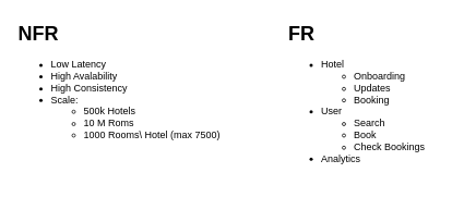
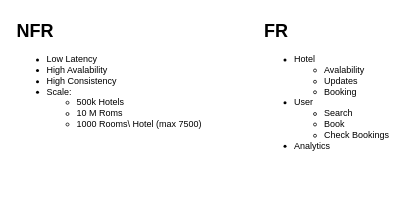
  <mxCell id="0" />
  <mxCell id="1" parent="0" />
  <mxCell id="2" value="&lt;h1 style=&quot;margin-top: 0px;&quot;&gt;NFR&lt;/h1&gt;&lt;p&gt;&lt;/p&gt;&lt;ul&gt;&lt;li&gt;Low Latency&lt;/li&gt;&lt;li&gt;High Avalability&lt;/li&gt;&lt;li&gt;High Consistency&lt;/li&gt;&lt;li&gt;Scale:&lt;/li&gt;&lt;ul&gt;&lt;li&gt;500k Hotels&lt;/li&gt;&lt;li&gt;10 M Roms&lt;/li&gt;&lt;li&gt;1000 Rooms\ Hotel (max 7500)&lt;/li&gt;&lt;/ul&gt;&lt;/ul&gt;&lt;p&gt;&lt;/p&gt;" style="text;html=1;whiteSpace=wrap;overflow=hidden;rounded=0;" vertex="1" parent="1"><mxGeometry x="20" y="20" width="280" height="230" as="geometry" /></mxCell>
- <mxCell id="3" value="&lt;h1 style=&quot;margin-top: 0px;&quot;&gt;FR&lt;/h1&gt;&lt;p&gt;&lt;/p&gt;&lt;ul&gt;&lt;li&gt;Hotel&lt;/li&gt;&lt;ul&gt;&lt;li&gt;Onboarding&lt;/li&gt;&lt;li&gt;Updates&lt;/li&gt;&lt;li&gt;Booking&lt;/li&gt;&lt;/ul&gt;&lt;li&gt;User&lt;/li&gt;&lt;ul&gt;&lt;li&gt;Search&lt;/li&gt;&lt;li&gt;Book&lt;/li&gt;&lt;li&gt;Check Bookings&lt;/li&gt;&lt;/ul&gt;&lt;li&gt;Analytics&lt;/li&gt;&lt;/ul&gt;&lt;p&gt;&lt;/p&gt;" style="text;html=1;whiteSpace=wrap;overflow=hidden;rounded=0;" vertex="1" parent="1"><mxGeometry x="350" y="20" width="180" height="190" as="geometry" /></mxCell>
+ <mxCell id="3" value="&lt;h1 style=&quot;margin-top: 0px;&quot;&gt;FR&lt;/h1&gt;&lt;p&gt;&lt;/p&gt;&lt;ul&gt;&lt;li&gt;Hotel&lt;/li&gt;&lt;ul&gt;&lt;li&gt;Avalability&lt;/li&gt;&lt;li&gt;Updates&lt;/li&gt;&lt;li&gt;Booking&lt;/li&gt;&lt;/ul&gt;&lt;li&gt;User&lt;/li&gt;&lt;ul&gt;&lt;li&gt;Search&lt;/li&gt;&lt;li&gt;Book&lt;/li&gt;&lt;li&gt;Check Bookings&lt;/li&gt;&lt;/ul&gt;&lt;li&gt;Analytics&lt;/li&gt;&lt;/ul&gt;&lt;p&gt;&lt;/p&gt;" style="text;html=1;whiteSpace=wrap;overflow=hidden;rounded=0;" vertex="1" parent="1"><mxGeometry x="350" y="20" width="180" height="190" as="geometry" /></mxCell>
